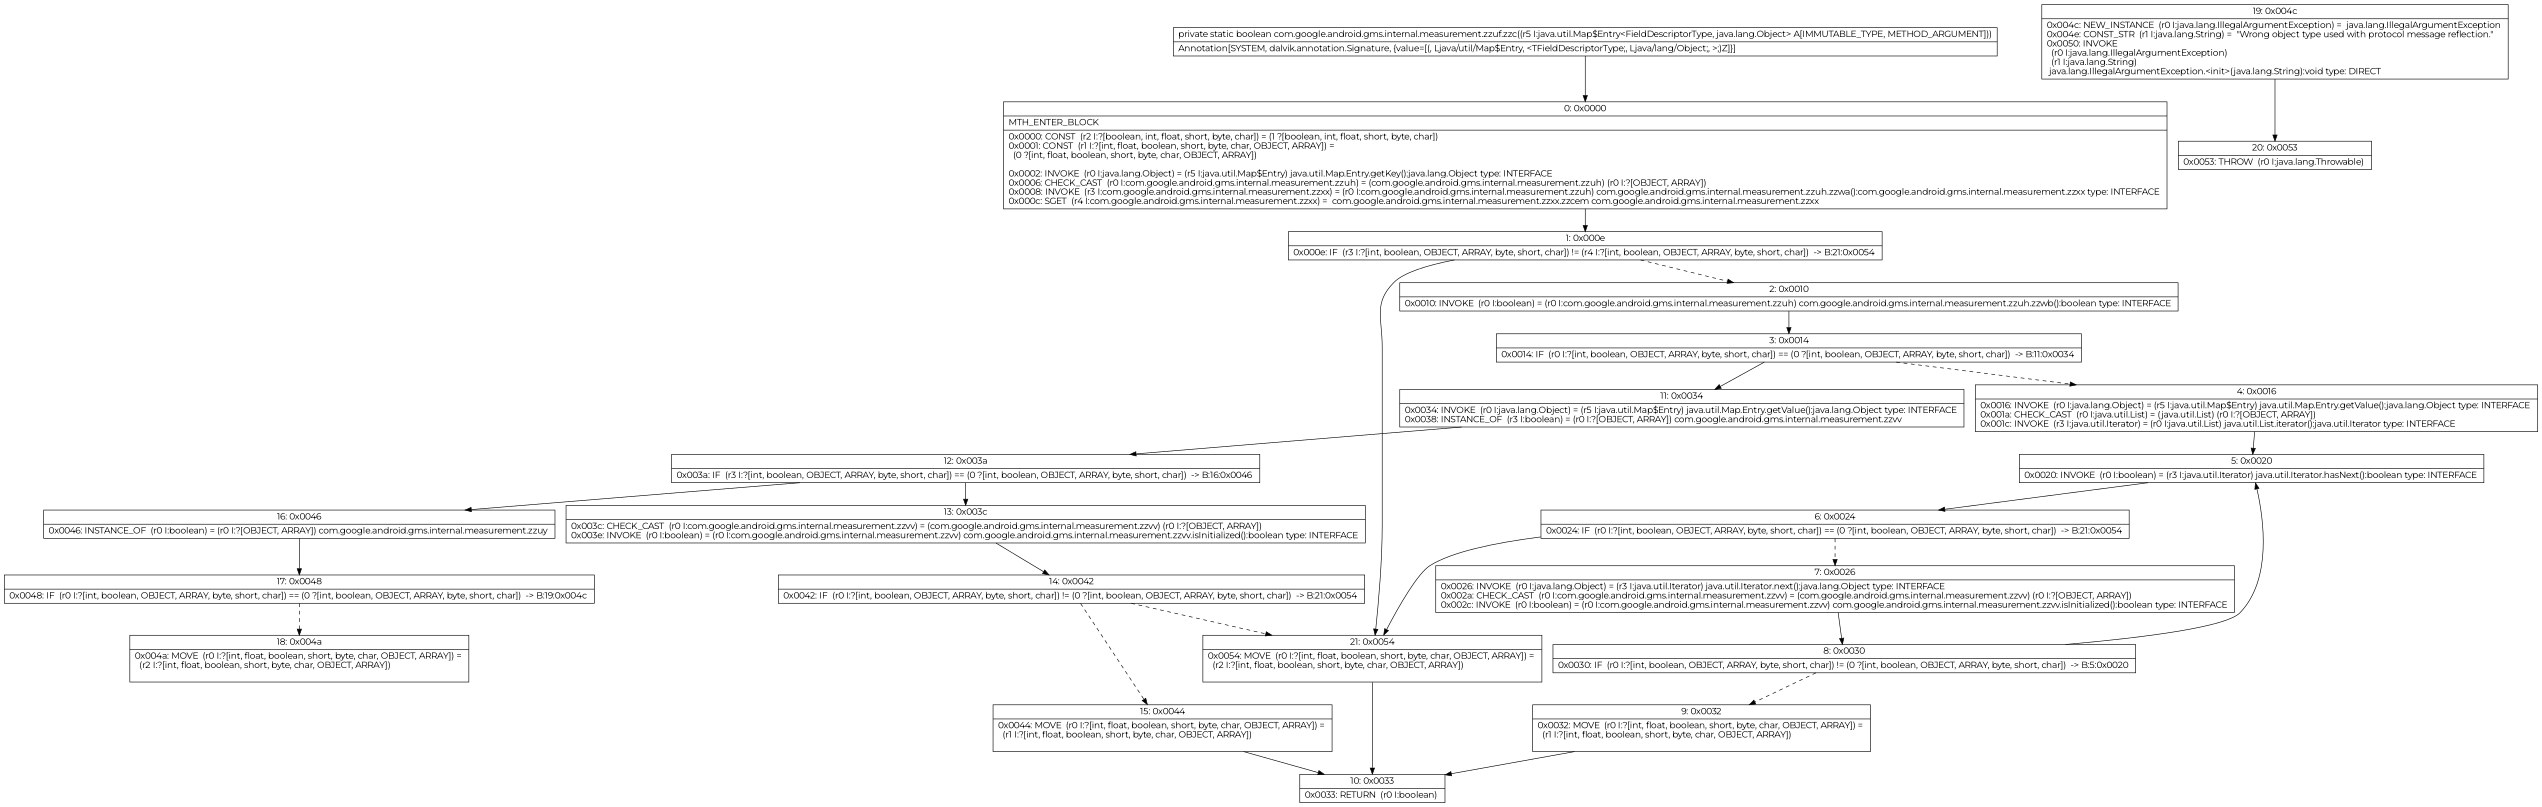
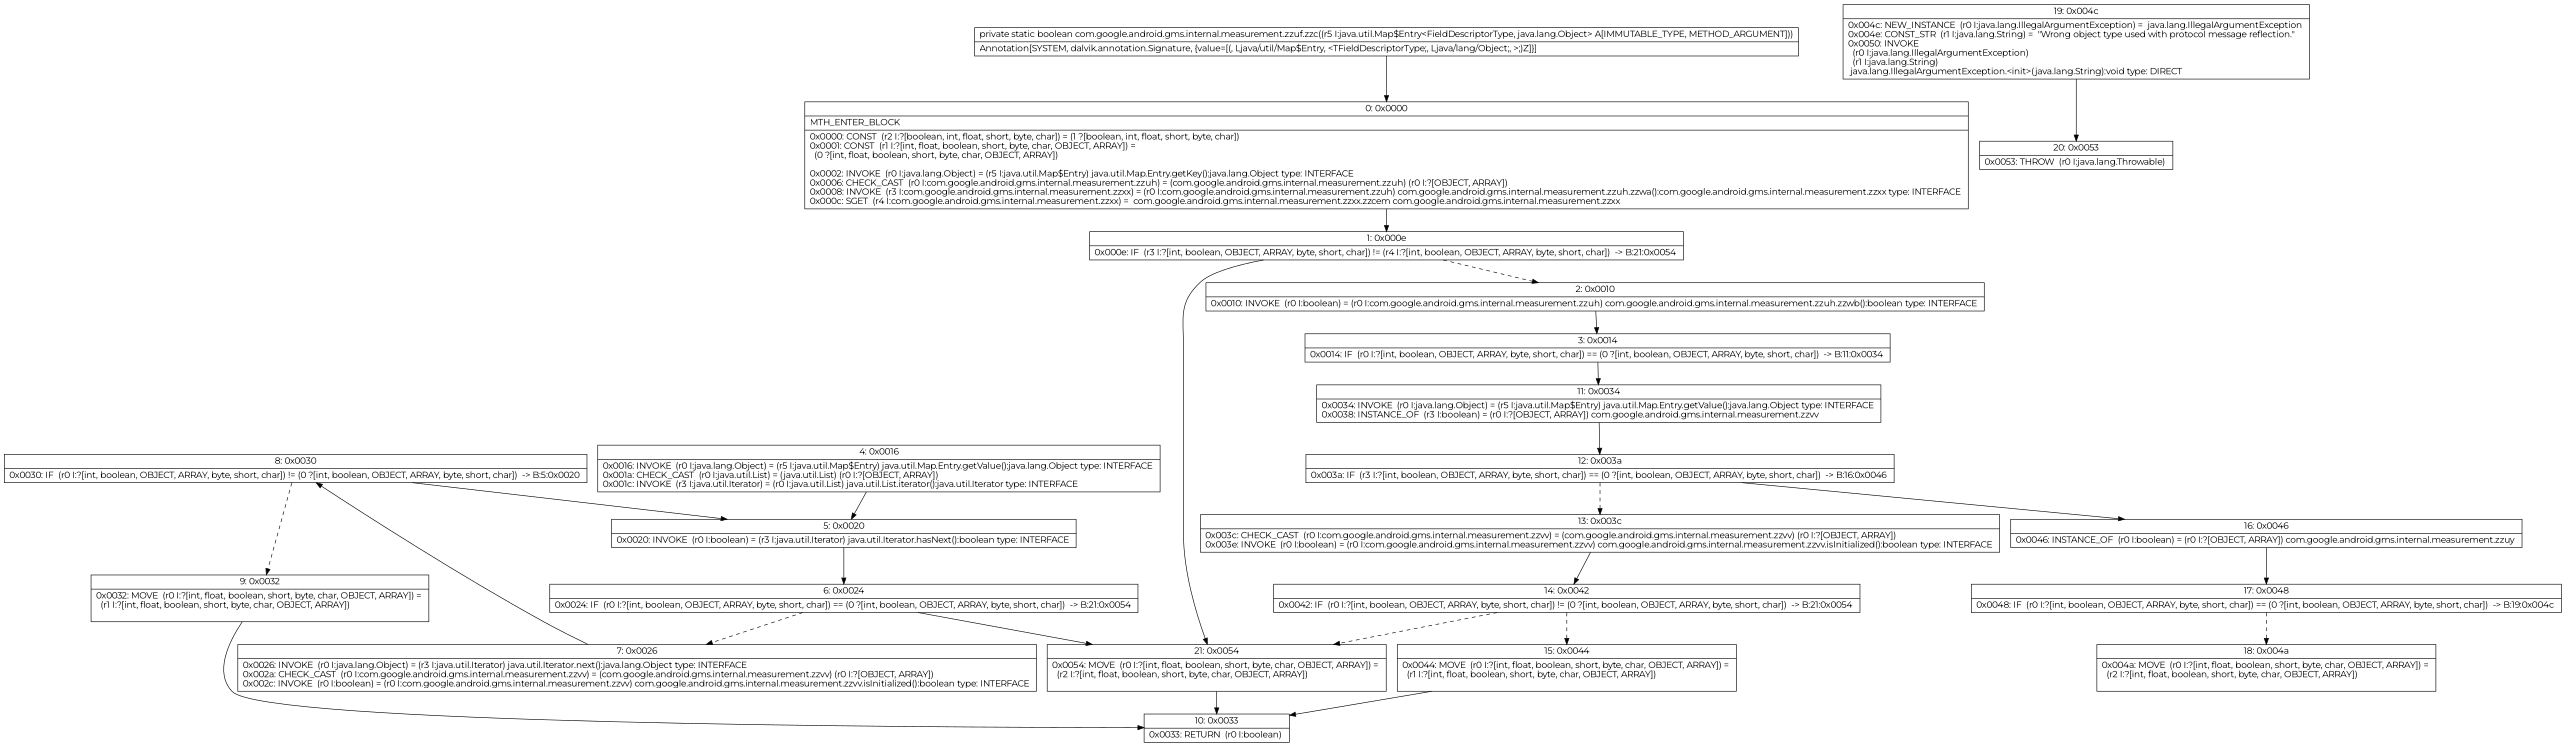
  digraph {
    fontname=Montserrat
    node [fontname=Montserrat shape=record]
    edge [fontname=Montserrat]
    n1 [label="{0\:\ 0x0000|MTH_ENTER_BLOCK\l|0x0000: CONST  (r2 I:?[boolean, int, float, short, byte, char]) = (1 ?[boolean, int, float, short, byte, char]) \l0x0001: CONST  (r1 I:?[int, float, boolean, short, byte, char, OBJECT, ARRAY]) = \l  (0 ?[int, float, boolean, short, byte, char, OBJECT, ARRAY])\l \l0x0002: INVOKE  (r0 I:java.lang.Object) = (r5 I:java.util.Map$Entry) java.util.Map.Entry.getKey():java.lang.Object type: INTERFACE \l0x0006: CHECK_CAST  (r0 I:com.google.android.gms.internal.measurement.zzuh) = (com.google.android.gms.internal.measurement.zzuh) (r0 I:?[OBJECT, ARRAY]) \l0x0008: INVOKE  (r3 I:com.google.android.gms.internal.measurement.zzxx) = (r0 I:com.google.android.gms.internal.measurement.zzuh) com.google.android.gms.internal.measurement.zzuh.zzwa():com.google.android.gms.internal.measurement.zzxx type: INTERFACE \l0x000c: SGET  (r4 I:com.google.android.gms.internal.measurement.zzxx) =  com.google.android.gms.internal.measurement.zzxx.zzcem com.google.android.gms.internal.measurement.zzxx \l}"]
    n2 [label="{1\:\ 0x000e|0x000e: IF  (r3 I:?[int, boolean, OBJECT, ARRAY, byte, short, char]) != (r4 I:?[int, boolean, OBJECT, ARRAY, byte, short, char])  \-\> B:21:0x0054 \l}"]
    n3 [label="{2\:\ 0x0010|0x0010: INVOKE  (r0 I:boolean) = (r0 I:com.google.android.gms.internal.measurement.zzuh) com.google.android.gms.internal.measurement.zzuh.zzwb():boolean type: INTERFACE \l}"]
    n4 [label="{21\:\ 0x0054|0x0054: MOVE  (r0 I:?[int, float, boolean, short, byte, char, OBJECT, ARRAY]) = \l  (r2 I:?[int, float, boolean, short, byte, char, OBJECT, ARRAY])\l \l}"]
    n5 [label="{3\:\ 0x0014|0x0014: IF  (r0 I:?[int, boolean, OBJECT, ARRAY, byte, short, char]) == (0 ?[int, boolean, OBJECT, ARRAY, byte, short, char])  \-\> B:11:0x0034 \l}"]
    n6 [label="{10\:\ 0x0033|0x0033: RETURN  (r0 I:boolean) \l}"]
    n7 [label="{4\:\ 0x0016|0x0016: INVOKE  (r0 I:java.lang.Object) = (r5 I:java.util.Map$Entry) java.util.Map.Entry.getValue():java.lang.Object type: INTERFACE \l0x001a: CHECK_CAST  (r0 I:java.util.List) = (java.util.List) (r0 I:?[OBJECT, ARRAY]) \l0x001c: INVOKE  (r3 I:java.util.Iterator) = (r0 I:java.util.List) java.util.List.iterator():java.util.Iterator type: INTERFACE \l}"]
    n8 [label="{11\:\ 0x0034|0x0034: INVOKE  (r0 I:java.lang.Object) = (r5 I:java.util.Map$Entry) java.util.Map.Entry.getValue():java.lang.Object type: INTERFACE \l0x0038: INSTANCE_OF  (r3 I:boolean) = (r0 I:?[OBJECT, ARRAY]) com.google.android.gms.internal.measurement.zzvv \l}"]
    n9 [label="{5\:\ 0x0020|0x0020: INVOKE  (r0 I:boolean) = (r3 I:java.util.Iterator) java.util.Iterator.hasNext():boolean type: INTERFACE \l}"]
    n10 [label="{12\:\ 0x003a|0x003a: IF  (r3 I:?[int, boolean, OBJECT, ARRAY, byte, short, char]) == (0 ?[int, boolean, OBJECT, ARRAY, byte, short, char])  \-\> B:16:0x0046 \l}"]
    n11 [label="{6\:\ 0x0024|0x0024: IF  (r0 I:?[int, boolean, OBJECT, ARRAY, byte, short, char]) == (0 ?[int, boolean, OBJECT, ARRAY, byte, short, char])  \-\> B:21:0x0054 \l}"]
    n12 [label="{7\:\ 0x0026|0x0026: INVOKE  (r0 I:java.lang.Object) = (r3 I:java.util.Iterator) java.util.Iterator.next():java.lang.Object type: INTERFACE \l0x002a: CHECK_CAST  (r0 I:com.google.android.gms.internal.measurement.zzvv) = (com.google.android.gms.internal.measurement.zzvv) (r0 I:?[OBJECT, ARRAY]) \l0x002c: INVOKE  (r0 I:boolean) = (r0 I:com.google.android.gms.internal.measurement.zzvv) com.google.android.gms.internal.measurement.zzvv.isInitialized():boolean type: INTERFACE \l}"]
    n13 [label="{8\:\ 0x0030|0x0030: IF  (r0 I:?[int, boolean, OBJECT, ARRAY, byte, short, char]) != (0 ?[int, boolean, OBJECT, ARRAY, byte, short, char])  \-\> B:5:0x0020 \l}"]
    n14 [label="{9\:\ 0x0032|0x0032: MOVE  (r0 I:?[int, float, boolean, short, byte, char, OBJECT, ARRAY]) = \l  (r1 I:?[int, float, boolean, short, byte, char, OBJECT, ARRAY])\l \l}"]
    n15 [label="{13\:\ 0x003c|0x003c: CHECK_CAST  (r0 I:com.google.android.gms.internal.measurement.zzvv) = (com.google.android.gms.internal.measurement.zzvv) (r0 I:?[OBJECT, ARRAY]) \l0x003e: INVOKE  (r0 I:boolean) = (r0 I:com.google.android.gms.internal.measurement.zzvv) com.google.android.gms.internal.measurement.zzvv.isInitialized():boolean type: INTERFACE \l}"]
    n16 [label="{16\:\ 0x0046|0x0046: INSTANCE_OF  (r0 I:boolean) = (r0 I:?[OBJECT, ARRAY]) com.google.android.gms.internal.measurement.zzuy \l}"]
    n17 [label="{14\:\ 0x0042|0x0042: IF  (r0 I:?[int, boolean, OBJECT, ARRAY, byte, short, char]) != (0 ?[int, boolean, OBJECT, ARRAY, byte, short, char])  \-\> B:21:0x0054 \l}"]
    n18 [label="{17\:\ 0x0048|0x0048: IF  (r0 I:?[int, boolean, OBJECT, ARRAY, byte, short, char]) == (0 ?[int, boolean, OBJECT, ARRAY, byte, short, char])  \-\> B:19:0x004c \l}"]
    n19 [label="{15\:\ 0x0044|0x0044: MOVE  (r0 I:?[int, float, boolean, short, byte, char, OBJECT, ARRAY]) = \l  (r1 I:?[int, float, boolean, short, byte, char, OBJECT, ARRAY])\l \l}"]
    n20 [label="{18\:\ 0x004a|0x004a: MOVE  (r0 I:?[int, float, boolean, short, byte, char, OBJECT, ARRAY]) = \l  (r2 I:?[int, float, boolean, short, byte, char, OBJECT, ARRAY])\l \l}"]
    n21 [label="{19\:\ 0x004c|0x004c: NEW_INSTANCE  (r0 I:java.lang.IllegalArgumentException) =  java.lang.IllegalArgumentException \l0x004e: CONST_STR  (r1 I:java.lang.String) =  \"Wrong object type used with protocol message reflection.\" \l0x0050: INVOKE  \l  (r0 I:java.lang.IllegalArgumentException)\l  (r1 I:java.lang.String)\l java.lang.IllegalArgumentException.\<init\>(java.lang.String):void type: DIRECT \l}"]
    n22 [label="{20\:\ 0x0053|0x0053: THROW  (r0 I:java.lang.Throwable) \l}"]
    n23 [label="{private static boolean com.google.android.gms.internal.measurement.zzuf.zzc((r5 I:java.util.Map$Entry\<FieldDescriptorType, java.lang.Object\> A[IMMUTABLE_TYPE, METHOD_ARGUMENT]))  | Annotation[SYSTEM, dalvik.annotation.Signature, \{value=[(, Ljava\/util\/Map$Entry, \<TFieldDescriptorType;, Ljava\/lang\/Object;, \>;)Z]\}]\l}"]
    n1 -> n2
    n2 -> n3 [style=dashed]
    n2 -> n4
    n3 -> n5
    n4 -> n6
-   n5 -> n7 [style=dashed]
    n5 -> n8
    n7 -> n9
    n8 -> n10
    n9 -> n11
-   n10 -> n15 [style=solid]
+   n10 -> n15 [style=dashed]
    n10 -> n16
    n11 -> n4
    n11 -> n12 [style=dashed]
    n12 -> n13
    n13 -> n9
    n13 -> n14 [style=dashed]
    n14 -> n6
    n15 -> n17
    n16 -> n18
    n17 -> n4 [style=dashed]
    n17 -> n19 [style=dashed]
    n18 -> n20 [style=dashed]
    n19 -> n6
    n21 -> n22
    n23 -> n1
  }
